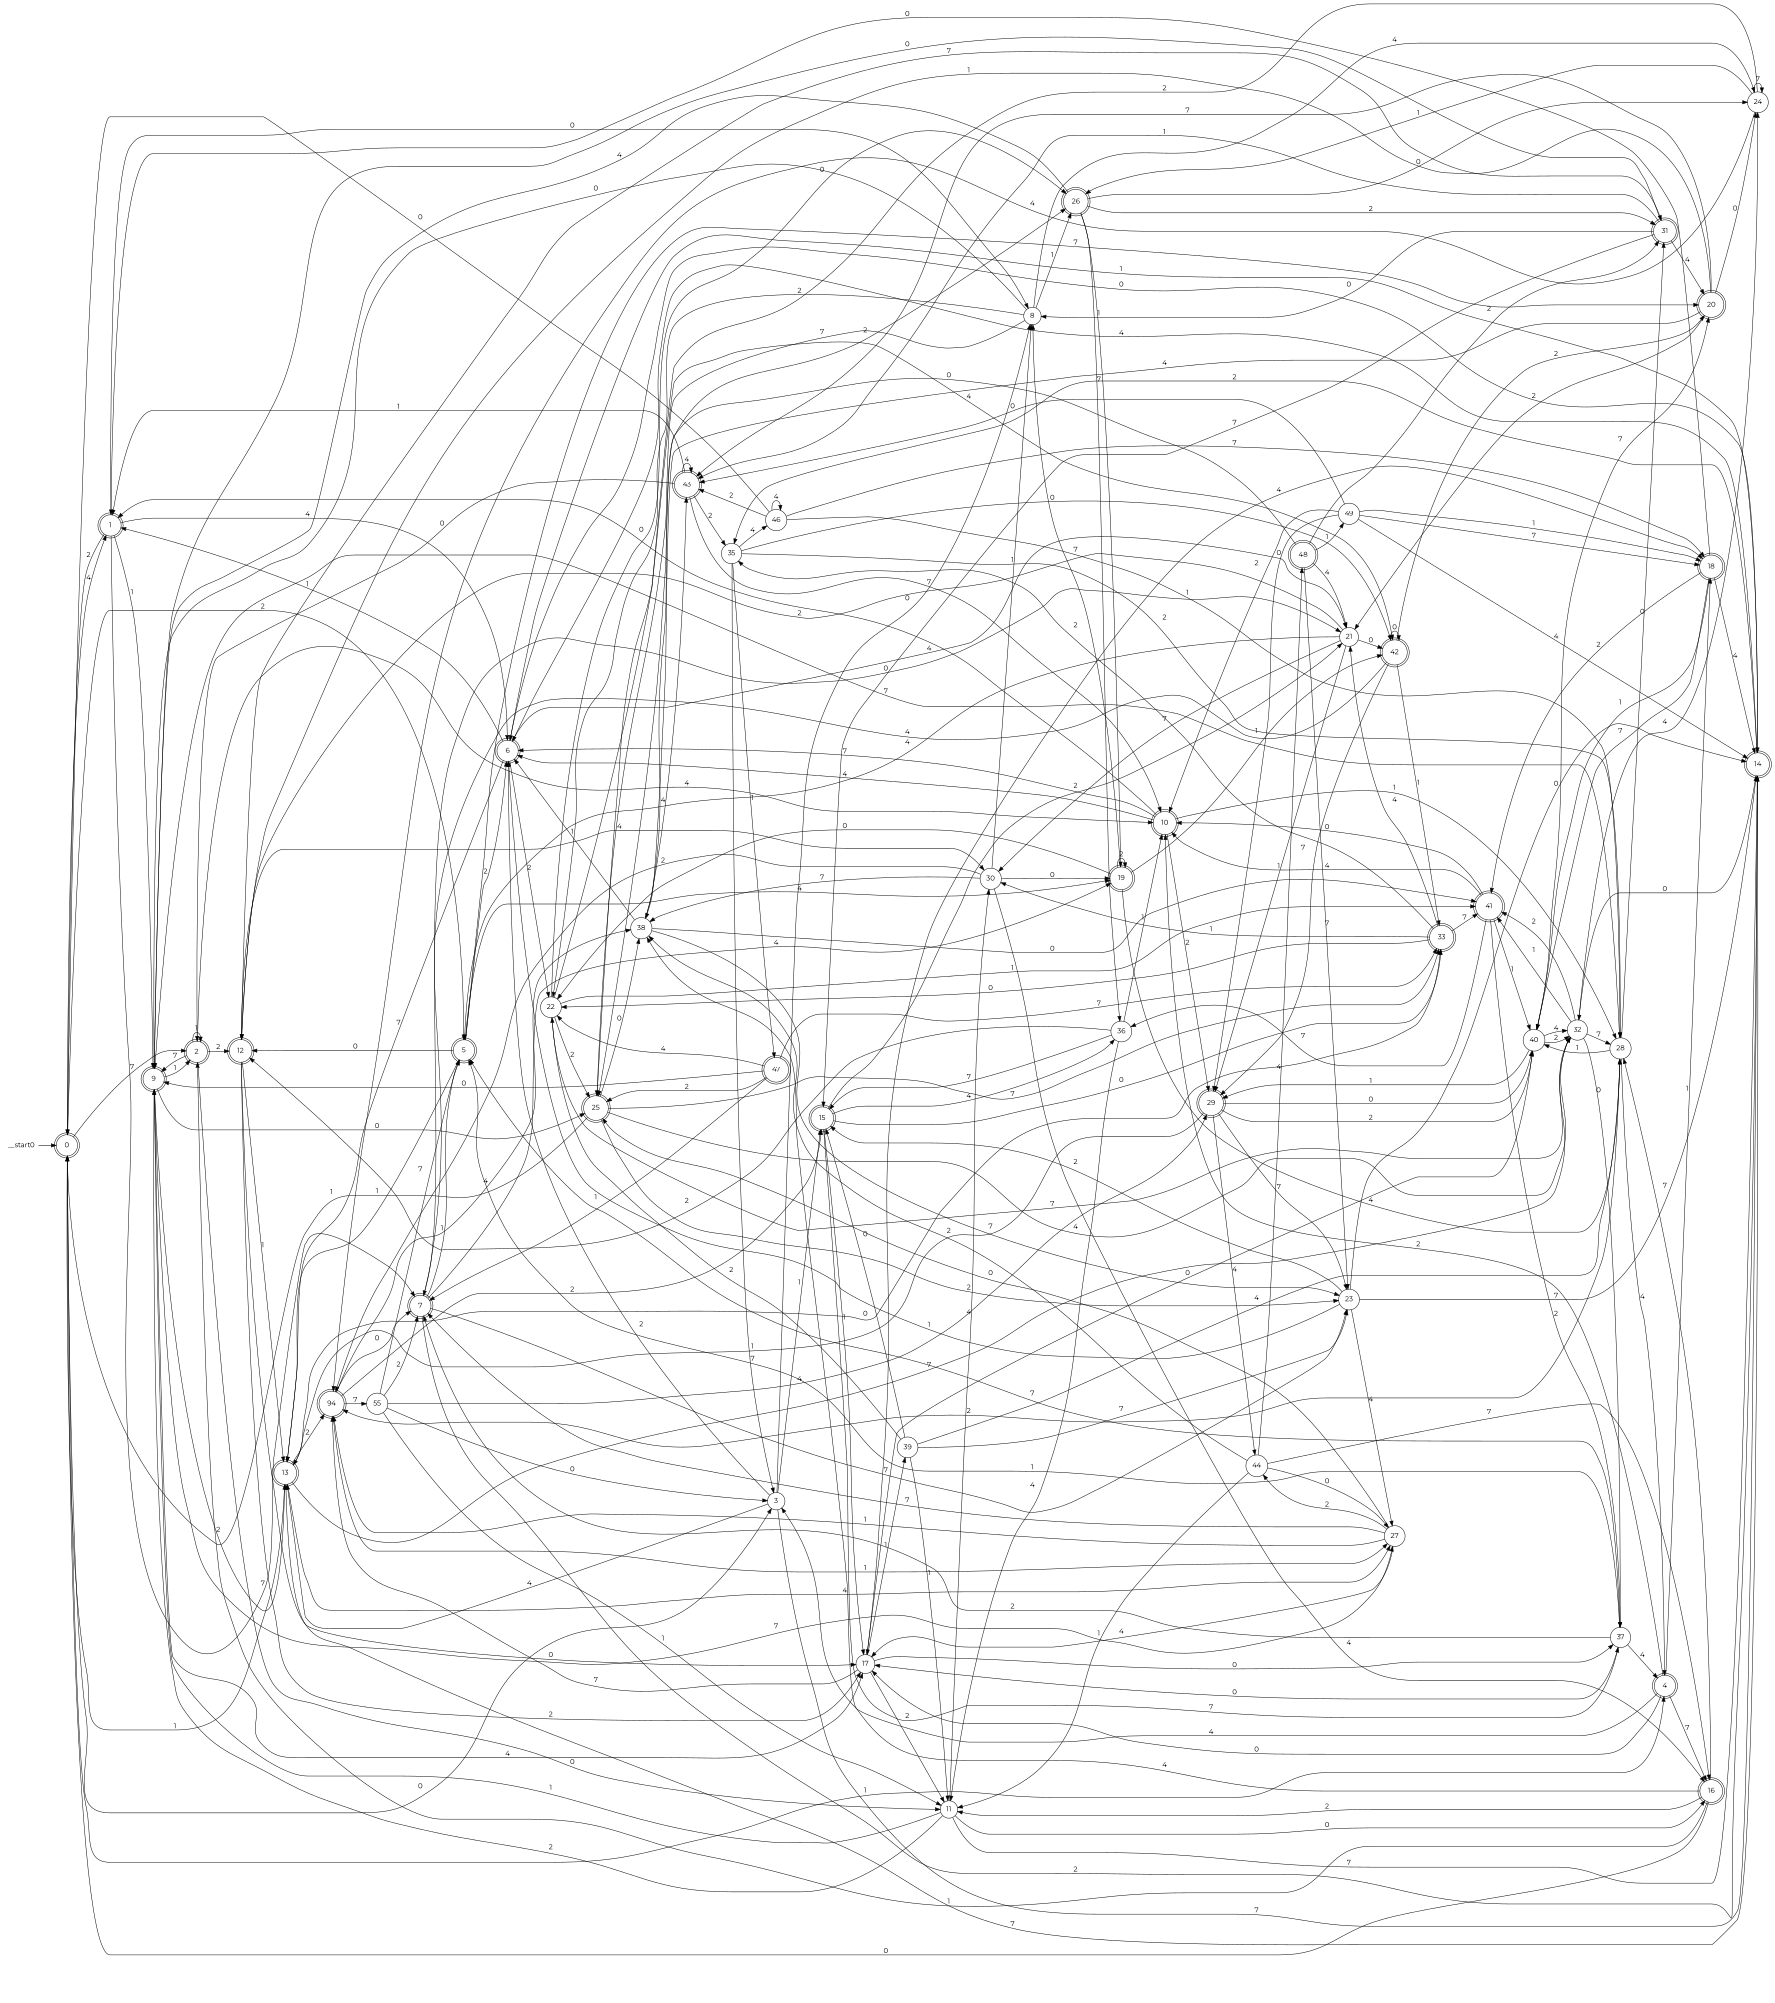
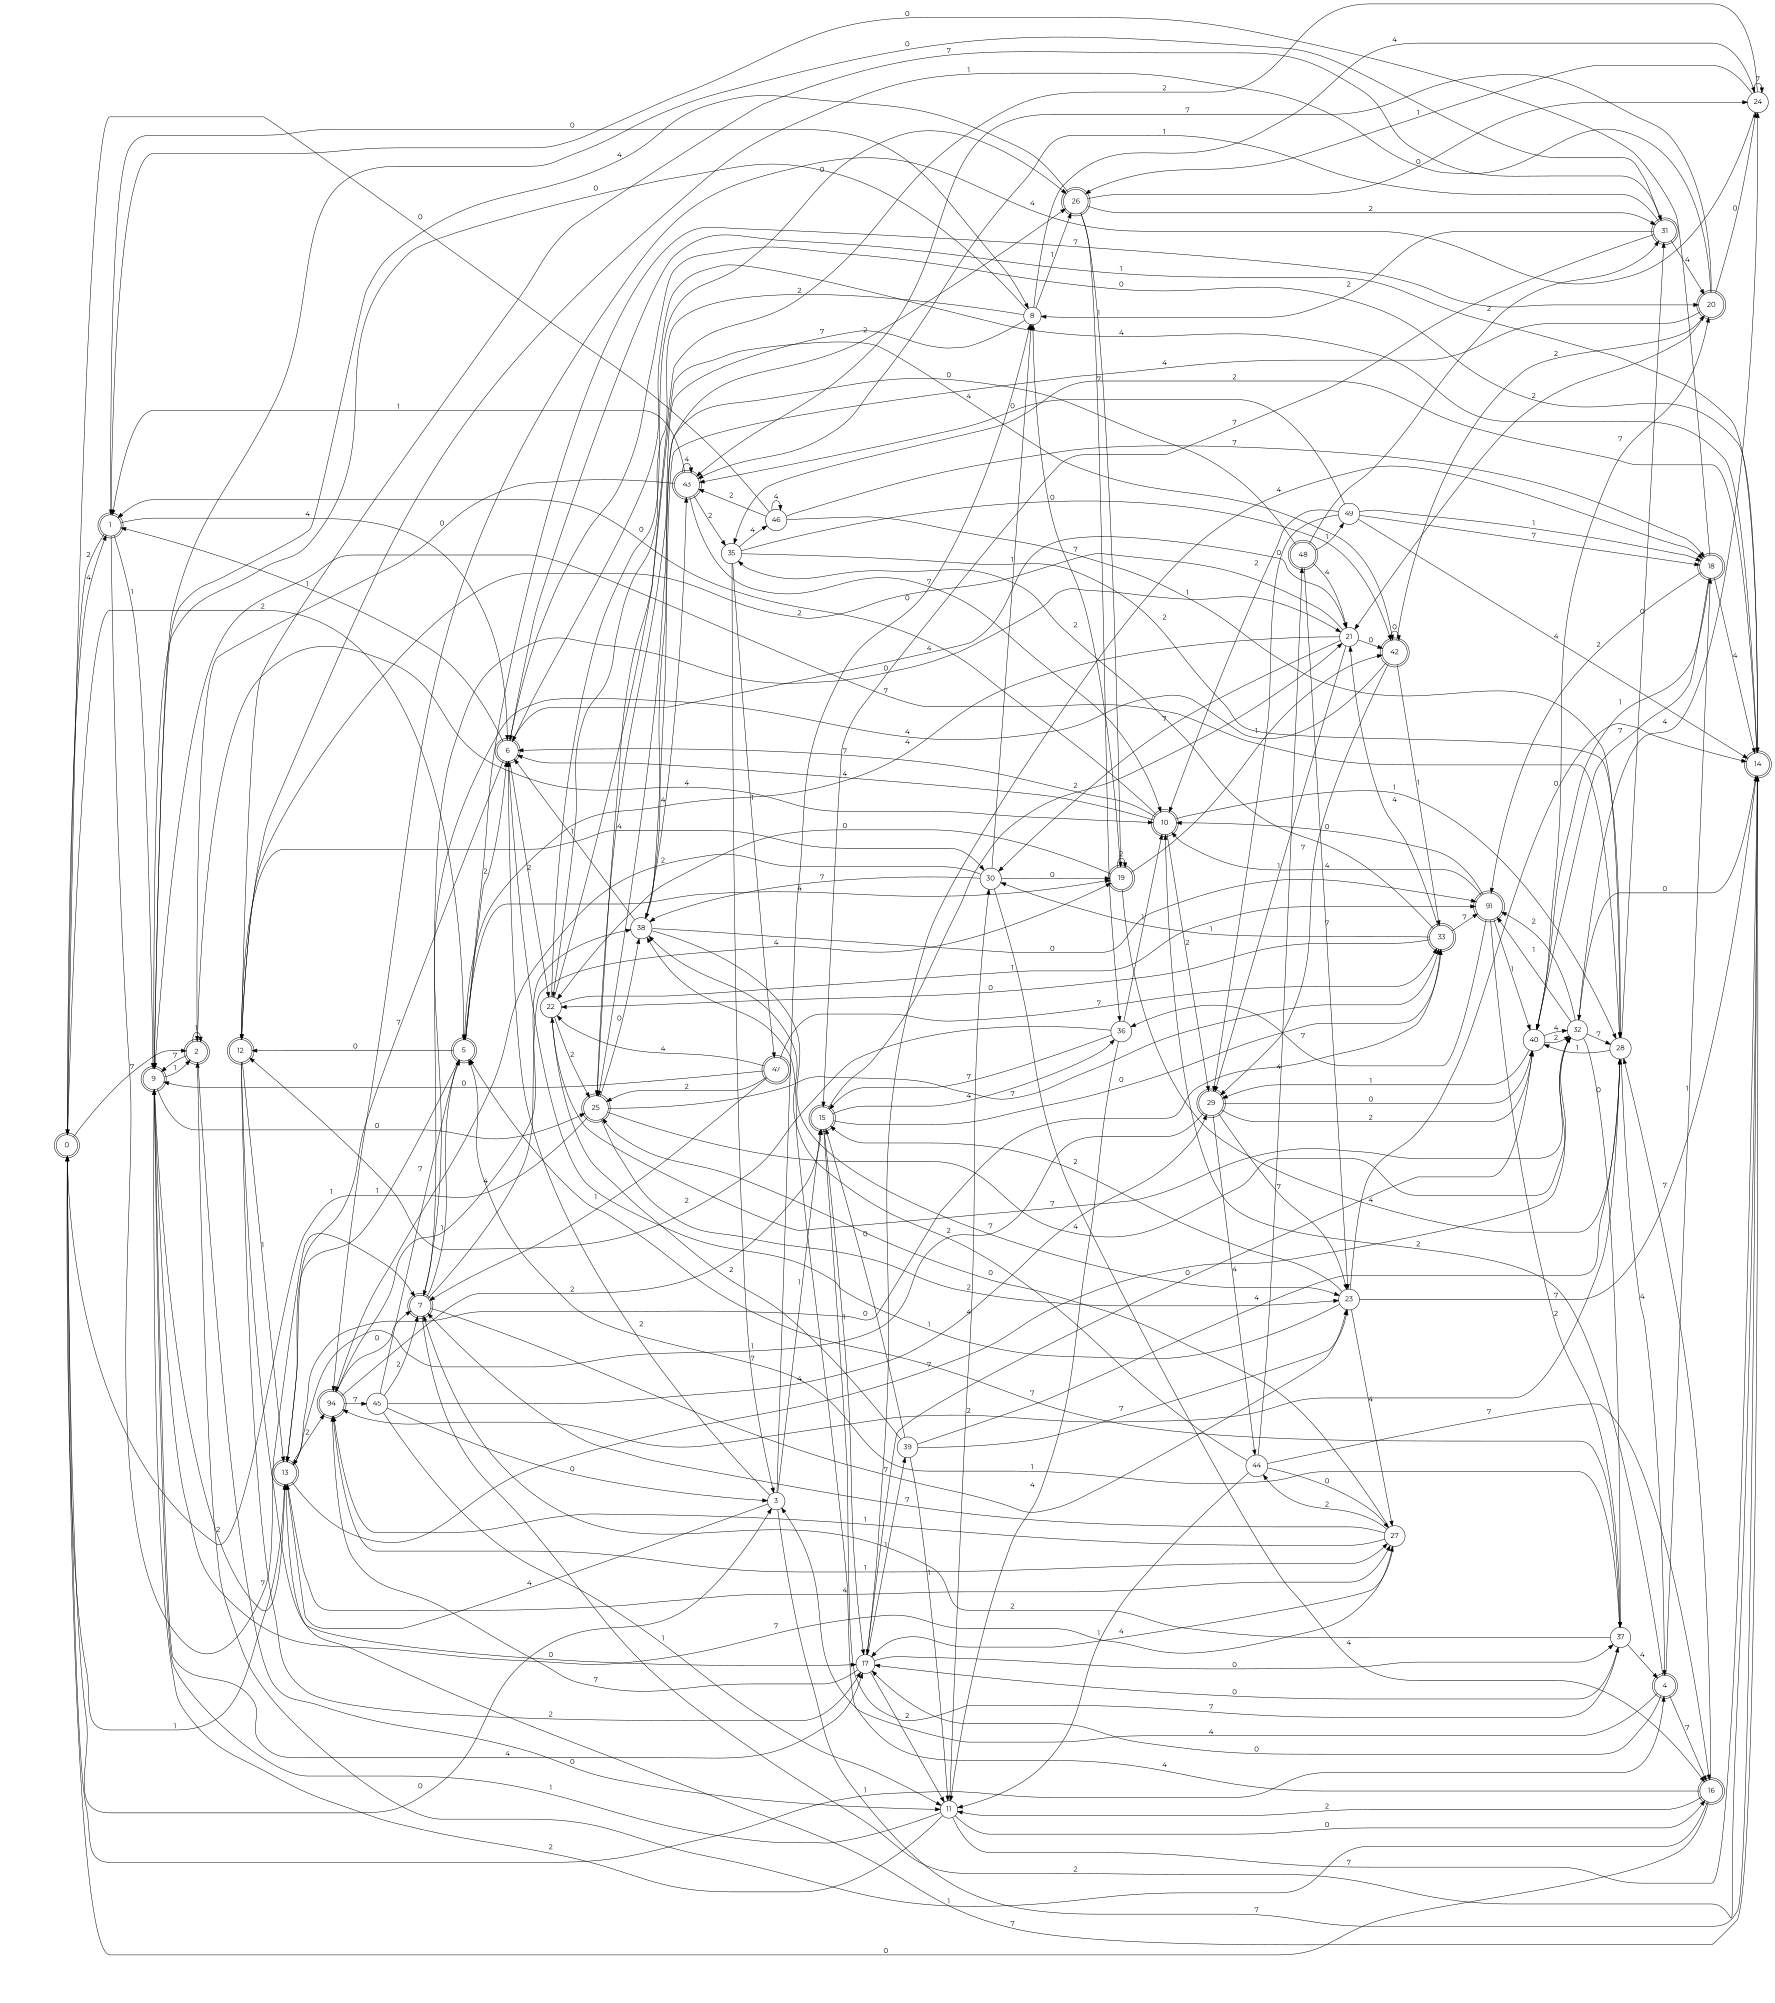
  digraph {
    fontname=Montserrat
    rankdir=LR
    node [fontname=Montserrat shape=doublecircle]
    edge [fontname=Montserrat]
    n1 [label=0]
    n2 [label=1]
    n3 [label=2]
    n4 [label=3 shape=circle]
    n5 [label=4]
    n6 [label=5]
    n7 [label=6]
    n8 [label=7]
    n9 [label=8 shape=circle]
    n10 [label=9]
    n11 [label=10]
    n12 [label=11 shape=circle]
    n13 [label=12]
    n14 [label=13]
    n15 [label=14]
    n16 [label=15]
    n17 [label=16]
    n18 [label=17 shape=circle]
    n19 [label=18]
    n20 [label=19]
    n21 [label=20]
    n22 [label=21 shape=circle]
    n23 [label=22 shape=circle]
    n24 [label=23 shape=circle]
    n25 [label=24 shape=circle]
    n26 [label=25]
    n27 [label=26]
    n28 [label=27 shape=circle]
    n29 [label=28 shape=circle]
    n30 [label=29]
    n31 [label=30 shape=circle]
    n32 [label=31]
    n33 [label=32 shape=circle]
    n34 [label=33]
    n35 [label=94]
    n36 [label=35 shape=circle]
    n37 [label=36 shape=circle]
    n38 [label=37 shape=circle]
    n39 [label=38 shape=circle]
    n40 [label=39 shape=circle]
    n41 [label=40 shape=circle]
-   n42 [label=41]
+   n42 [label=91]
    n43 [label=42]
    n44 [label=43]
    n45 [label=44 shape=circle]
-   n46 [label=55 shape=circle]
+   n46 [label=45 shape=circle]
    n47 [label=46 shape=circle]
    n48 [label=47]
    n49 [label=48]
    n50 [label=49 shape=circle]
-   __start0 [height=0 shape=none width=0]
    n1 -> n2 [label=4]
    n1 -> n3 [label=7]
    n1 -> n4 [label=0]
    n1 -> n5 [label=1]
    n1 -> n6 [label=2]
    n2 -> n1 [label=2]
    n2 -> n7 [label=4]
    n2 -> n8 [label=7]
    n2 -> n9 [label=0]
    n2 -> n10 [label=1]
    n3 -> n3 [label=1]
    n3 -> n10 [label=7]
    n3 -> n11 [label=4]
    n3 -> n12 [label=0]
-   n3 -> n13 [label=2]
    n4 -> n7 [label=2]
    n4 -> n9 [label=0]
    n4 -> n14 [label=4]
    n4 -> n15 [label=7]
    n4 -> n16 [label=1]
    n5 -> n4 [label=4]
    n5 -> n11 [label=2]
    n5 -> n17 [label=7]
    n5 -> n18 [label=0]
    n5 -> n19 [label=1]
    n6 -> n7 [label=2]
    n6 -> n13 [label=0]
    n6 -> n14 [label=1]
    n6 -> n20 [label=4]
    n6 -> n21 [label=7]
    n7 -> n2 [label=1]
    n7 -> n14 [label=7]
    n7 -> n15 [label=0]
    n7 -> n22 [label=4]
    n7 -> n23 [label=2]
    n8 -> n6 [label=1]
    n8 -> n15 [label=2]
    n8 -> n20 [label=4]
    n8 -> n22 [label=0]
    n8 -> n24 [label=7]
    n9 -> n10 [label=0]
    n9 -> n23 [label=2]
    n9 -> n25 [label=4]
    n9 -> n26 [label=7]
    n9 -> n27 [label=1]
    n10 -> n3 [label=1]
    n10 -> n14 [label=2]
    n10 -> n18 [label=4]
    n10 -> n26 [label=0]
    n10 -> n28 [label=7]
    n11 -> n2 [label=0]
    n11 -> n7 [label=4]
    n11 -> n7 [label=7]
    n11 -> n29 [label=1]
    n11 -> n30 [label=2]
    n12 -> n10 [label=1]
    n12 -> n10 [label=2]
    n12 -> n15 [label=7]
    n12 -> n17 [label=0]
    n12 -> n31 [label=4]
    n13 -> n14 [label=1]
    n13 -> n18 [label=0]
    n13 -> n18 [label=2]
    n13 -> n31 [label=4]
    n13 -> n32 [label=7]
    n14 -> n1 [label=1]
    n14 -> n28 [label=4]
    n14 -> n33 [label=7]
    n14 -> n34 [label=0]
    n14 -> n35 [label=2]
    n15 -> n7 [label=4]
    n15 -> n7 [label=1]
    n15 -> n14 [label=7]
    n15 -> n33 [label=0]
    n15 -> n36 [label=2]
    n16 -> n18 [label=1]
    n16 -> n22 [label=2]
    n16 -> n34 [label=0]
    n16 -> n37 [label=4]
    n16 -> n38 [label=7]
    n17 -> n1 [label=0]
    n17 -> n3 [label=1]
    n17 -> n12 [label=2]
    n17 -> n29 [label=7]
    n17 -> n39 [label=4]
    n18 -> n12 [label=2]
    n18 -> n19 [label=4]
    n18 -> n35 [label=7]
    n18 -> n38 [label=0]
    n18 -> n40 [label=1]
    n19 -> n2 [label=0]
    n19 -> n15 [label=4]
    n19 -> n41 [label=7]
    n19 -> n41 [label=1]
    n19 -> n42 [label=2]
    n20 -> n9 [label=7]
    n20 -> n20 [label=2]
    n20 -> n23 [label=0]
    n20 -> n29 [label=4]
    n20 -> n43 [label=1]
    n21 -> n13 [label=1]
    n21 -> n22 [label=2]
    n21 -> n25 [label=0]
    n21 -> n39 [label=4]
    n21 -> n44 [label=7]
    n22 -> n6 [label=4]
    n22 -> n13 [label=2]
    n22 -> n30 [label=1]
    n22 -> n31 [label=7]
    n22 -> n43 [label=0]
    n23 -> n26 [label=2]
    n23 -> n27 [label=0]
    n23 -> n33 [label=7]
    n23 -> n42 [label=1]
    n23 -> n43 [label=4]
    n24 -> n7 [label=1]
    n24 -> n15 [label=7]
    n24 -> n15 [label=0]
    n24 -> n16 [label=2]
    n24 -> n28 [label=4]
    n25 -> n25 [label=7]
    n25 -> n26 [label=2]
    n25 -> n27 [label=1]
    n25 -> n35 [label=4]
    n26 -> n1 [label=1]
    n26 -> n24 [label=2]
    n26 -> n33 [label=4]
    n26 -> n34 [label=7]
    n26 -> n39 [label=0]
    n27 -> n10 [label=4]
    n27 -> n20 [label=1]
    n27 -> n25 [label=0]
    n27 -> n32 [label=2]
    n27 -> n37 [label=7]
    n28 -> n8 [label=7]
    n28 -> n18 [label=4]
    n28 -> n26 [label=0]
    n28 -> n35 [label=1]
    n28 -> n45 [label=2]
    n29 -> n5 [label=4]
    n29 -> n10 [label=7]
    n29 -> n32 [label=0]
    n29 -> n35 [label=2]
    n29 -> n41 [label=1]
    n30 -> n14 [label=1]
    n30 -> n24 [label=7]
    n30 -> n41 [label=0]
    n30 -> n41 [label=2]
    n30 -> n45 [label=4]
    n31 -> n9 [label=1]
    n31 -> n17 [label=4]
    n31 -> n20 [label=0]
    n31 -> n35 [label=2]
    n31 -> n39 [label=7]
-   n32 -> n9 [label=0]
+   n32 -> n9 [label=2]
    n32 -> n10 [label=0]
    n32 -> n16 [label=7]
    n32 -> n21 [label=4]
    n32 -> n44 [label=1]
    n33 -> n25 [label=4]
    n33 -> n29 [label=7]
    n33 -> n38 [label=0]
    n33 -> n42 [label=1]
    n33 -> n42 [label=2]
    n34 -> n22 [label=4]
    n34 -> n23 [label=0]
    n34 -> n31 [label=1]
    n34 -> n36 [label=2]
    n34 -> n42 [label=7]
    n35 -> n8 [label=0]
    n35 -> n16 [label=2]
    n35 -> n28 [label=1]
    n35 -> n39 [label=4]
    n35 -> n46 [label=7]
    n36 -> n4 [label=7]
    n36 -> n29 [label=2]
    n36 -> n43 [label=0]
    n36 -> n47 [label=4]
    n36 -> n48 [label=1]
    n37 -> n11 [label=1]
    n37 -> n12 [label=4]
    n37 -> n13 [label=2]
    n37 -> n16 [label=7]
    n38 -> n5 [label=4]
    n38 -> n6 [label=7]
    n38 -> n6 [label=1]
    n38 -> n8 [label=2]
    n38 -> n18 [label=0]
    n39 -> n7 [label=1]
    n39 -> n24 [label=7]
    n39 -> n27 [label=2]
    n39 -> n42 [label=0]
    n39 -> n44 [label=4]
    n40 -> n12 [label=1]
    n40 -> n16 [label=0]
    n40 -> n23 [label=2]
    n40 -> n24 [label=7]
    n40 -> n29 [label=4]
    n41 -> n18 [label=0]
    n41 -> n21 [label=7]
    n41 -> n30 [label=1]
    n41 -> n33 [label=4]
    n41 -> n33 [label=2]
    n42 -> n11 [label=4]
    n42 -> n11 [label=0]
    n42 -> n37 [label=7]
    n42 -> n38 [label=2]
    n42 -> n41 [label=1]
    n43 -> n8 [label=4]
    n43 -> n21 [label=2]
    n43 -> n30 [label=7]
    n43 -> n34 [label=1]
    n43 -> n43 [label=0]
    n44 -> n2 [label=1]
    n44 -> n3 [label=0]
    n44 -> n11 [label=7]
    n44 -> n36 [label=2]
    n44 -> n44 [label=4]
    n45 -> n12 [label=1]
    n45 -> n17 [label=7]
    n45 -> n28 [label=0]
    n45 -> n39 [label=2]
    n45 -> n49 [label=4]
    n46 -> n4 [label=0]
    n46 -> n6 [label=7]
    n46 -> n8 [label=2]
    n46 -> n12 [label=1]
    n46 -> n30 [label=4]
    n47 -> n1 [label=0]
    n47 -> n19 [label=7]
    n47 -> n29 [label=1]
    n47 -> n44 [label=2]
    n47 -> n47 [label=4]
    n48 -> n8 [label=1]
    n48 -> n10 [label=0]
    n48 -> n23 [label=4]
    n48 -> n26 [label=2]
    n48 -> n34 [label=7]
    n49 -> n22 [label=4]
    n49 -> n24 [label=7]
    n49 -> n26 [label=0]
    n49 -> n32 [label=2]
    n49 -> n50 [label=1]
    n50 -> n11 [label=2]
    n50 -> n15 [label=4]
    n50 -> n19 [label=7]
    n50 -> n19 [label=1]
    n50 -> n30 [label=0]
    n50 -> n44 [label=0]
-   __start0 -> n1
  }
